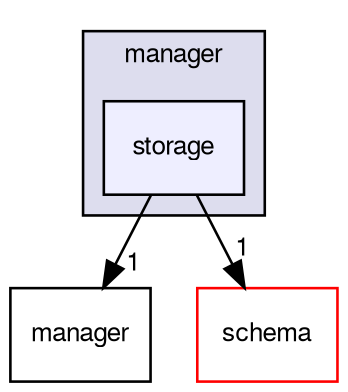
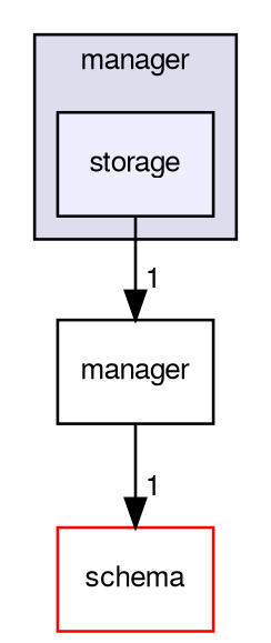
  digraph {
    compound=true
    node [fontname=FreeSans fontsize=10 shape=box]
    edge [headlabel=1 labeldistance=1.5 labelfontname=FreeSans labelfontsize=10]
    n1 [fillcolor="#eeeeff" label=storage pencolor=black style=filled]
    n2 [label=manager]
    n3 [color=red label=schema]
    subgraph cluster_1 {
      bgcolor="#ddddee"
      fontname=FreeSans
      fontsize=10
      label=manager
      pencolor=black
      n1
    }
    n1 -> n2
-   n1 -> n3
+   n2 -> n3
  }
